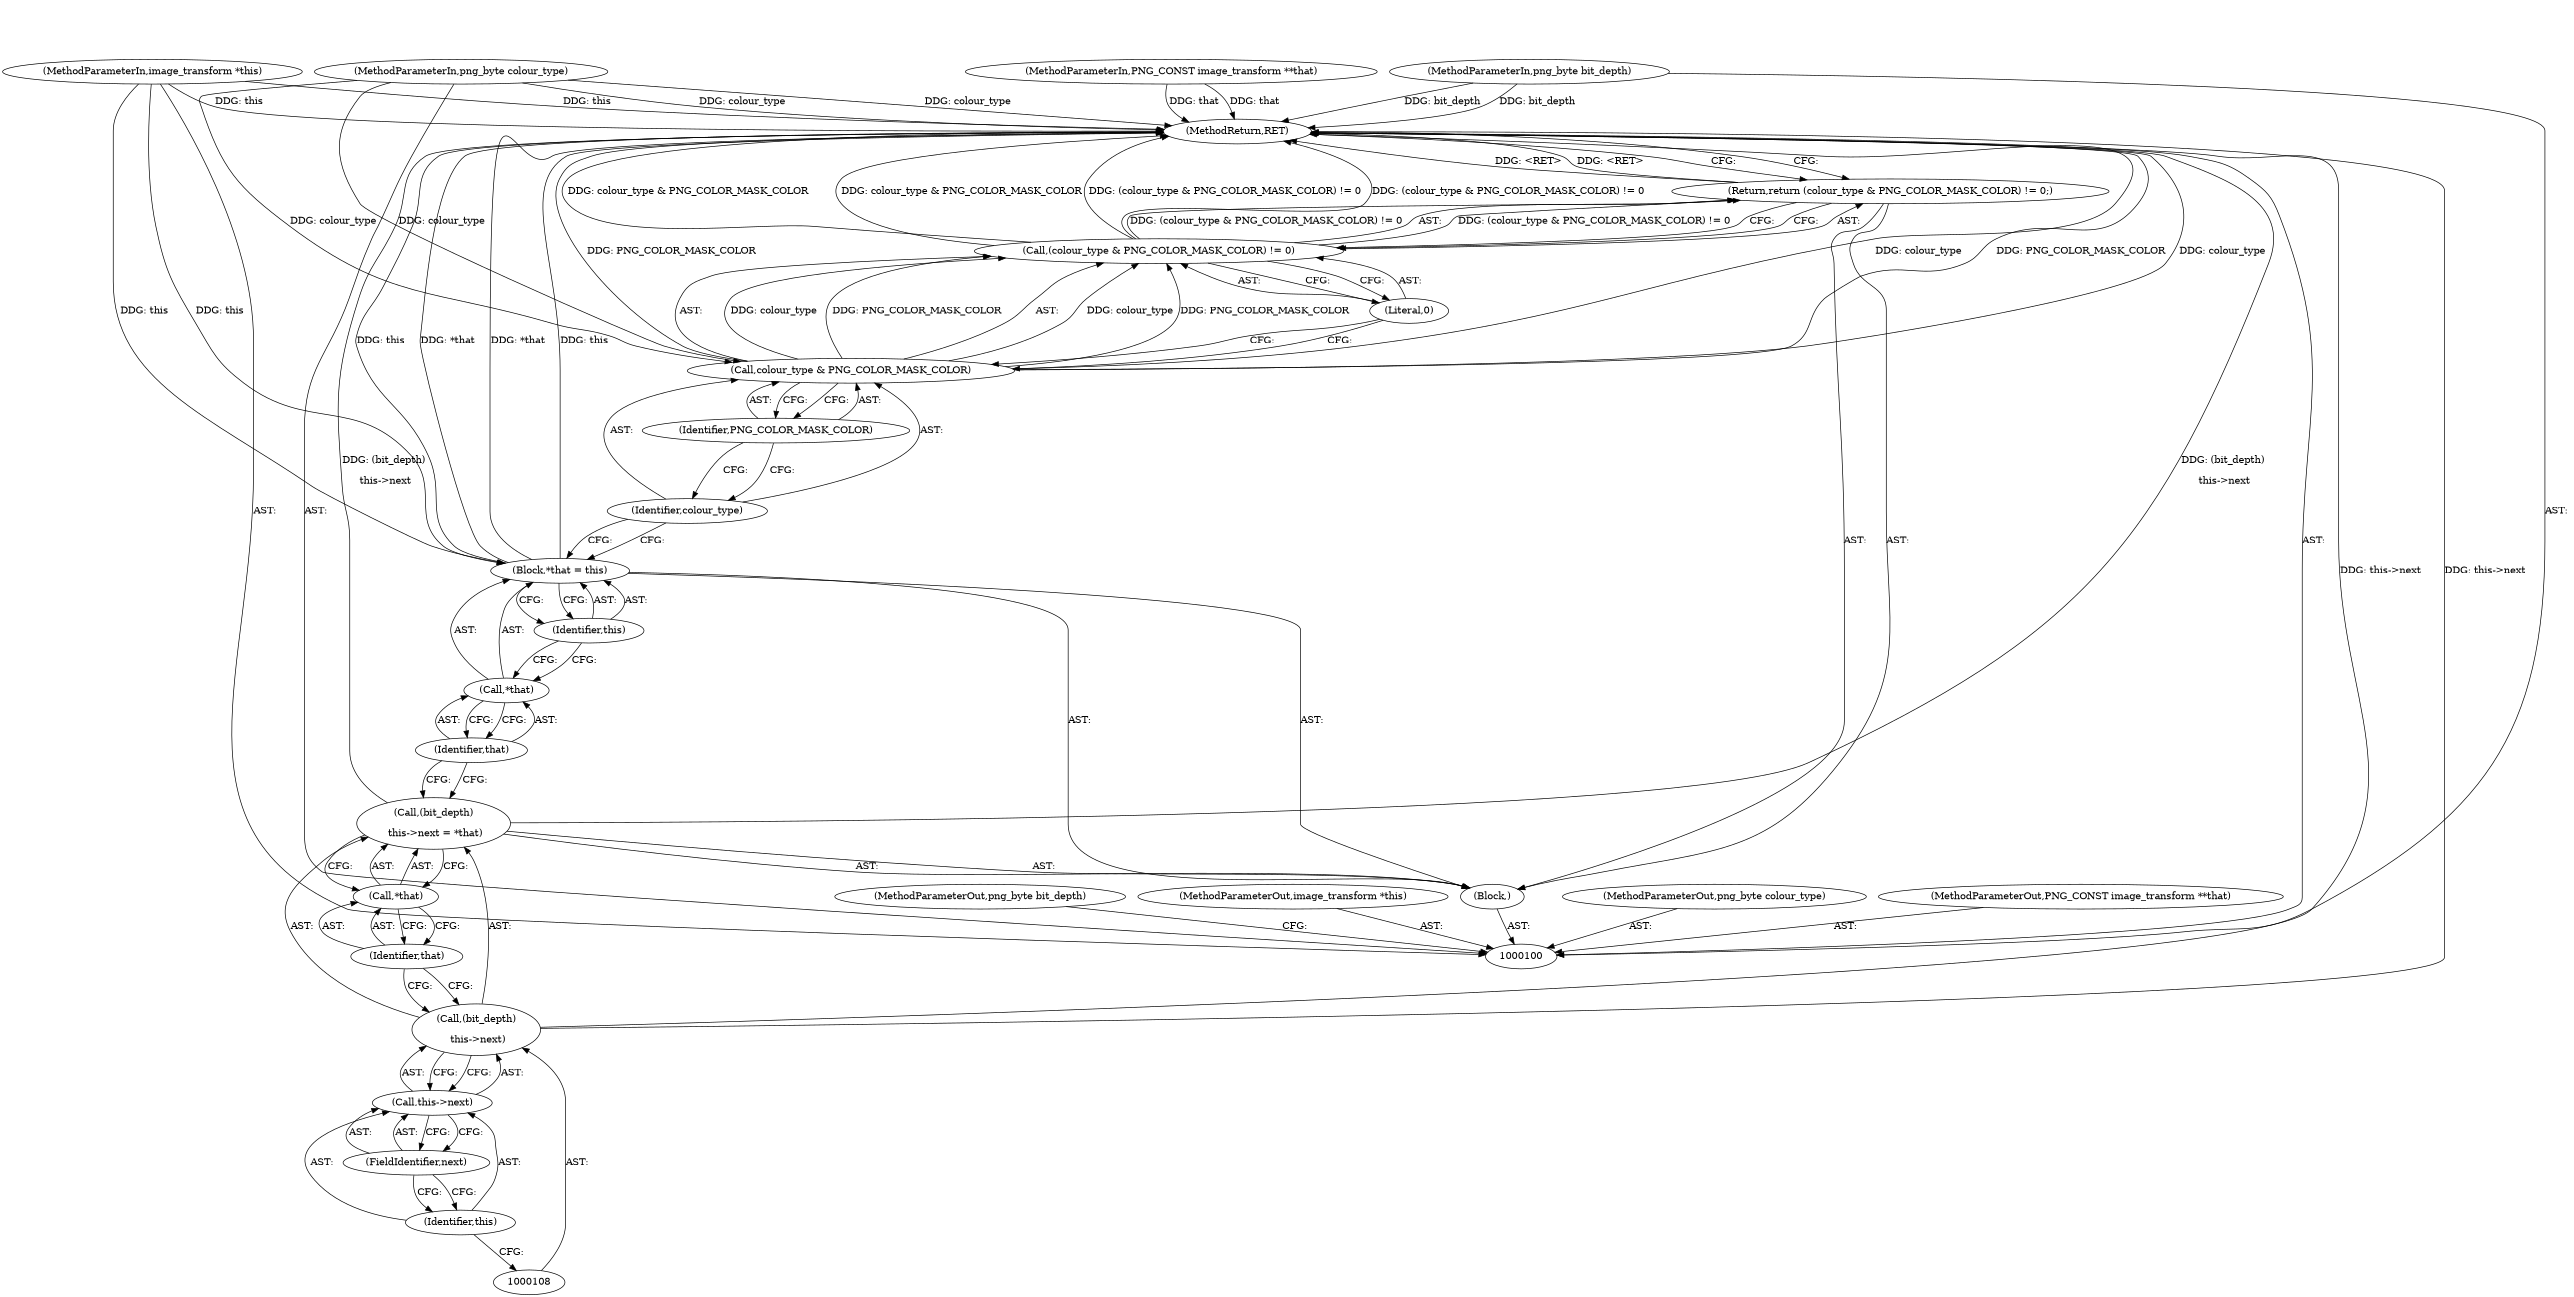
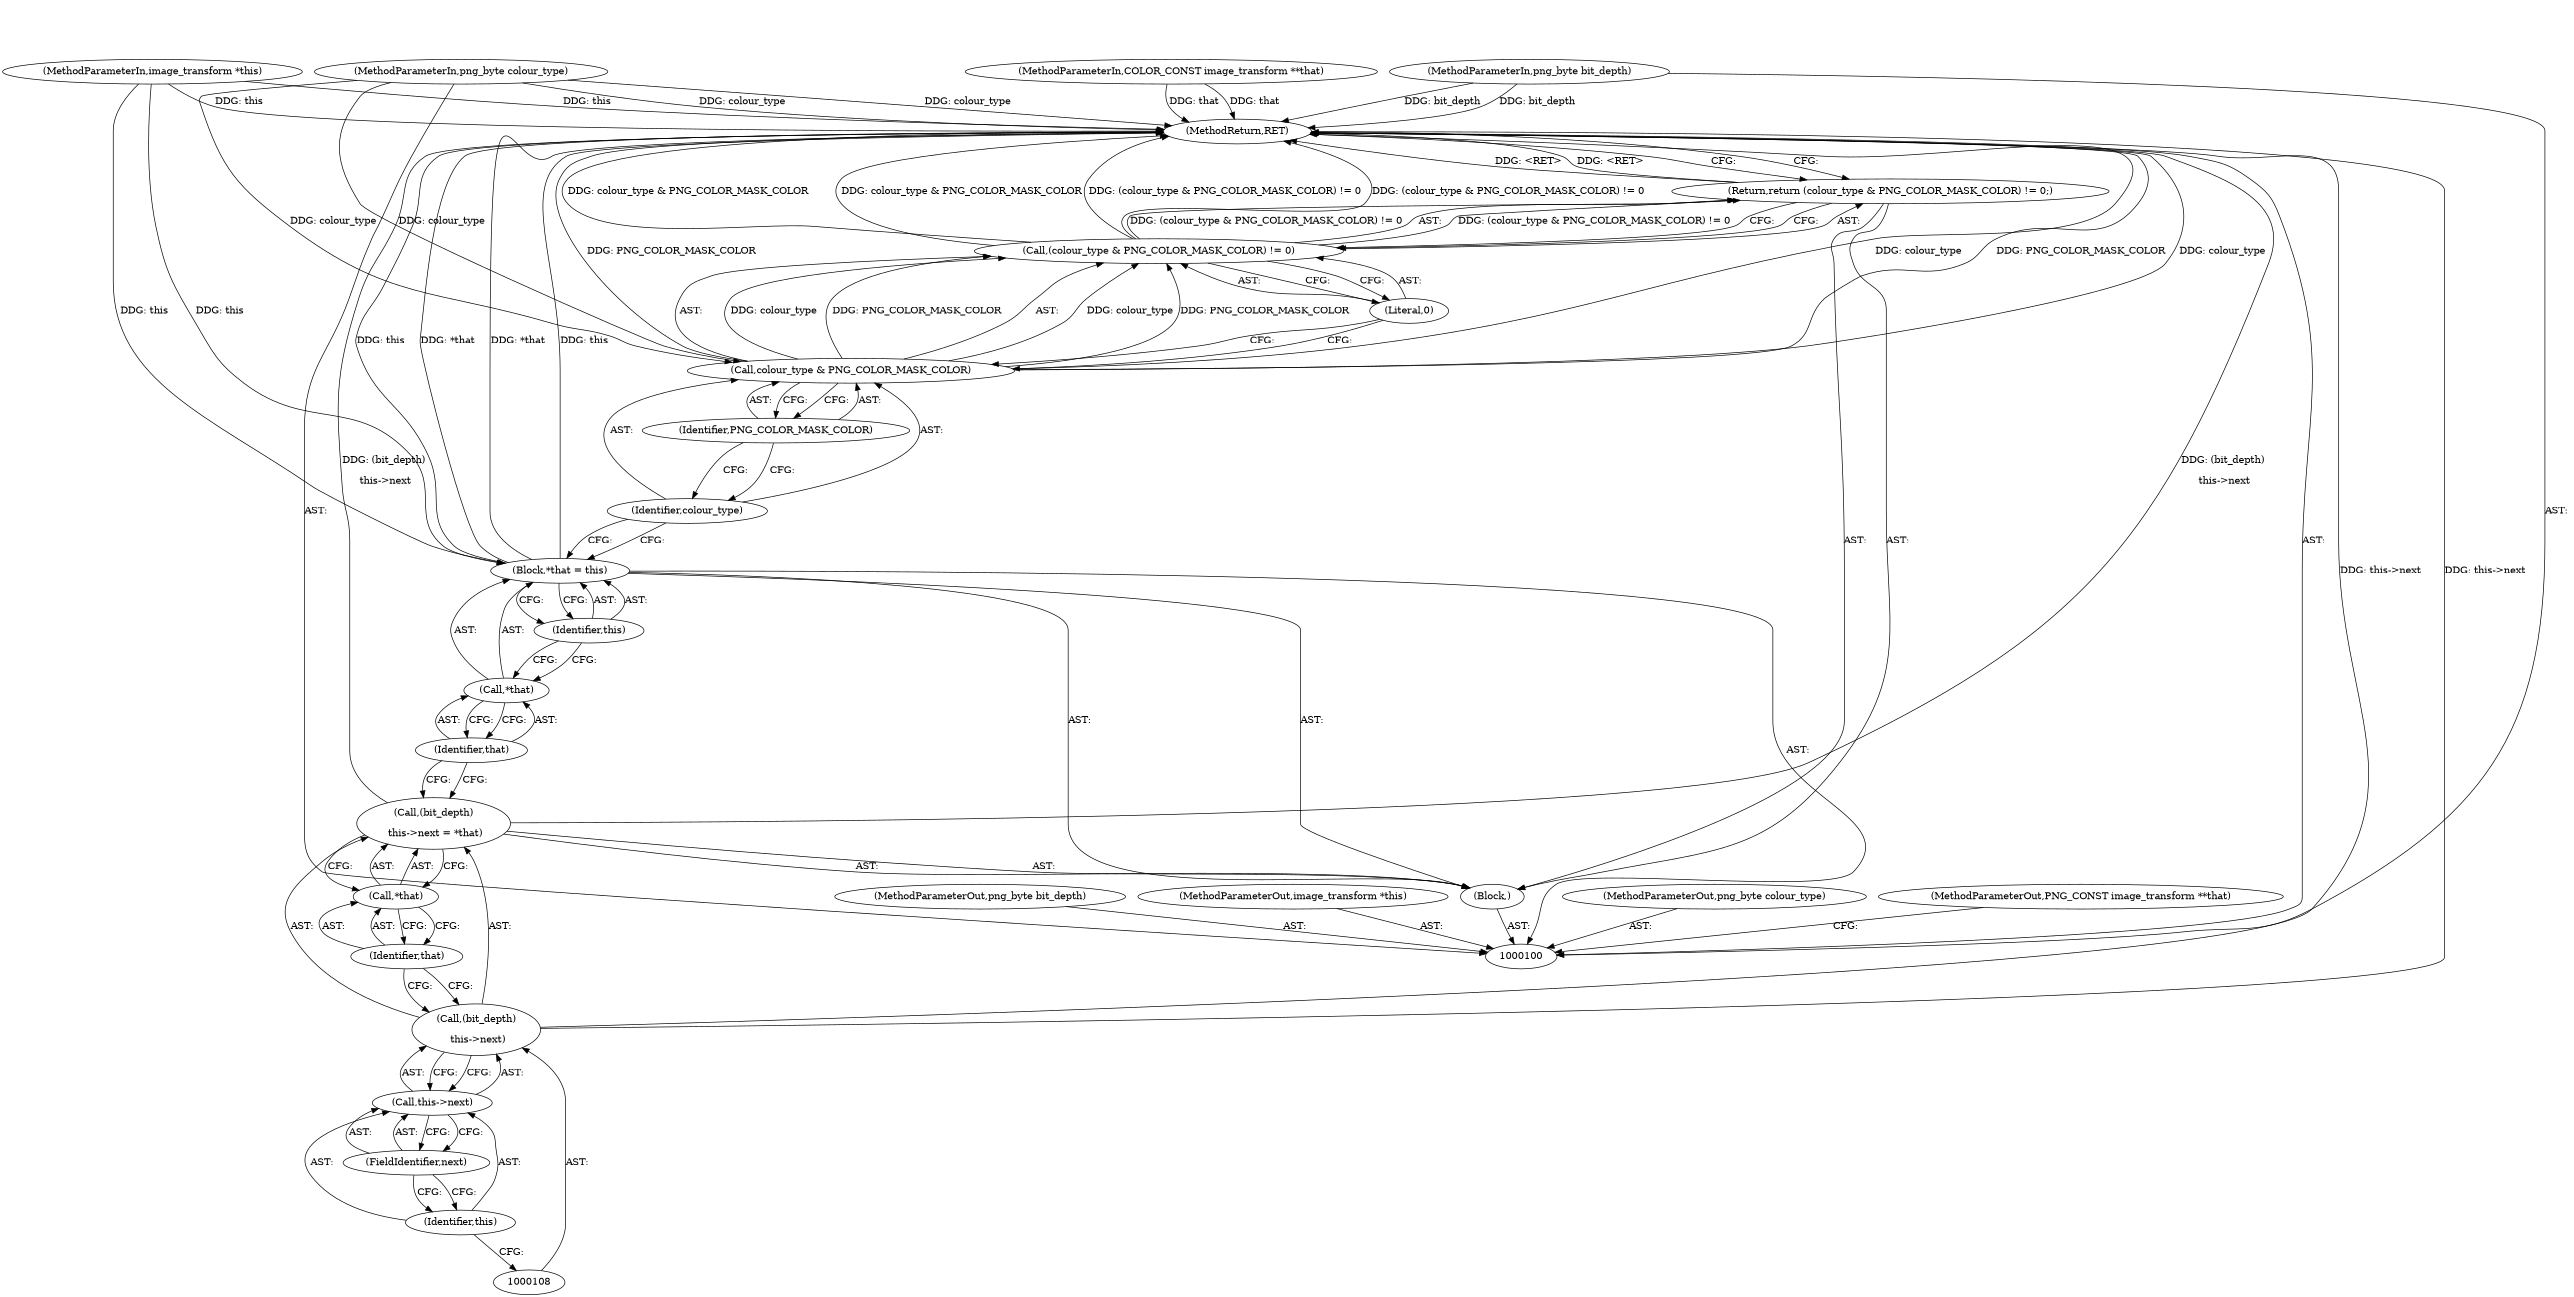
  digraph {
    n1 [label="(MethodReturn,RET)"]
    n2 [label="(Return,return (colour_type & PNG_COLOR_MASK_COLOR) != 0;)"]
    1000100
    n4 [label="(Block,)"]
    n5 [label="(Call,(colour_type & PNG_COLOR_MASK_COLOR) != 0)"]
    n6 [label="(MethodParameterIn,image_transform *this)"]
    n7 [label="(Block,*that = this)"]
    n8 [label="(Identifier,this)"]
    n9 [label="(MethodParameterOut,image_transform *this)"]
    n10 [label="(MethodParameterIn,png_byte colour_type)"]
    n11 [label="(Call,colour_type & PNG_COLOR_MASK_COLOR)"]
    n12 [label="(Identifier,PNG_COLOR_MASK_COLOR)"]
    n13 [label="(MethodParameterOut,png_byte colour_type)"]
-   n14 [label="(MethodParameterIn,PNG_CONST image_transform **that)"]
+   n14 [label="(MethodParameterIn,COLOR_CONST image_transform **that)"]
    n15 [label="(MethodParameterOut,PNG_CONST image_transform **that)"]
    n16 [label="(MethodParameterIn,png_byte bit_depth)"]
    n17 [label="(MethodParameterOut,png_byte bit_depth)"]
    n18 [label="(Call,(bit_depth)\n \n this->next = *that)"]
    n19 [label="(Call,*that)"]
    n20 [label="(Identifier,that)"]
    n21 [label="(Call,(bit_depth)\n \n this->next)"]
    n22 [label="(Call,this->next)"]
    n23 [label="(FieldIdentifier,next)"]
    n24 [label="(Identifier,this)"]
    1000108
    n26 [label="(Call,*that)"]
    n27 [label="(Identifier,that)"]
    n28 [label="(Literal,0)"]
    n29 [label="(Identifier,colour_type)"]
    n1 -> n2 [label="CFG: "]
    n1 -> n2 [label="CFG: "]
    n1 -> 1000100 [label="AST: "]
    n2 -> n1 [label="DDG: <RET>"]
    n2 -> n1 [label="DDG: <RET>"]
    n2 -> n4 [label="AST: "]
    n2 -> n4 [label="AST: "]
    n2 -> n5 [label="CFG: "]
    n2 -> n5 [label="CFG: "]
    n4 -> 1000100 [label="AST: "]
    n5 -> n1 [label="DDG: (colour_type & PNG_COLOR_MASK_COLOR) != 0"]
    n5 -> n1 [label="DDG: colour_type & PNG_COLOR_MASK_COLOR"]
    n5 -> n1 [label="DDG: (colour_type & PNG_COLOR_MASK_COLOR) != 0"]
    n5 -> n1 [label="DDG: colour_type & PNG_COLOR_MASK_COLOR"]
    n5 -> n2 [label="AST: "]
    n5 -> n2 [label="DDG: (colour_type & PNG_COLOR_MASK_COLOR) != 0"]
    n5 -> n2 [label="AST: "]
    n5 -> n2 [label="DDG: (colour_type & PNG_COLOR_MASK_COLOR) != 0"]
    n5 -> n28 [label="CFG: "]
    n5 -> n28 [label="CFG: "]
    n6 -> n1 [label="DDG: this"]
    n6 -> n1 [label="DDG: this"]
-   n6 -> 1000100 [label="AST: "]
+   n7 -> 1000100 [label="AST: "]
    n6 -> n7 [label="DDG: this"]
    n6 -> n7 [label="DDG: this"]
    n7 -> n1 [label="DDG: this"]
    n7 -> n1 [label="DDG: *that"]
    n7 -> n1 [label="DDG: this"]
    n7 -> n1 [label="DDG: *that"]
    n7 -> n4 [label="AST: "]
    n7 -> n4 [label="AST: "]
    n7 -> n8 [label="CFG: "]
    n7 -> n8 [label="CFG: "]
    n8 -> n7 [label="AST: "]
    n8 -> n7 [label="AST: "]
    n8 -> n26 [label="CFG: "]
    n8 -> n26 [label="CFG: "]
    n9 -> 1000100 [label="AST: "]
    n10 -> n1 [label="DDG: colour_type"]
    n10 -> n1 [label="DDG: colour_type"]
    n10 -> 1000100 [label="AST: "]
    n10 -> n11 [label="DDG: colour_type"]
    n10 -> n11 [label="DDG: colour_type"]
    n11 -> n1 [label="DDG: PNG_COLOR_MASK_COLOR"]
    n11 -> n1 [label="DDG: colour_type"]
    n11 -> n1 [label="DDG: PNG_COLOR_MASK_COLOR"]
    n11 -> n1 [label="DDG: colour_type"]
    n11 -> n5 [label="AST: "]
    n11 -> n5 [label="DDG: colour_type"]
    n11 -> n5 [label="DDG: PNG_COLOR_MASK_COLOR"]
    n11 -> n5 [label="AST: "]
    n11 -> n5 [label="DDG: colour_type"]
    n11 -> n5 [label="DDG: PNG_COLOR_MASK_COLOR"]
    n11 -> n12 [label="CFG: "]
    n11 -> n12 [label="CFG: "]
    n12 -> n11 [label="AST: "]
    n12 -> n11 [label="AST: "]
    n12 -> n29 [label="CFG: "]
    n12 -> n29 [label="CFG: "]
    n13 -> 1000100 [label="AST: "]
    n14 -> n1 [label="DDG: that"]
    n14 -> n1 [label="DDG: that"]
-   n15 -> 1000100 [label="AST: "]
+   n15 -> 1000100 [label="CFG: "]
    n16 -> n1 [label="DDG: bit_depth"]
    n16 -> n1 [label="DDG: bit_depth"]
    n16 -> 1000100 [label="AST: "]
-   n17 -> 1000100 [label="CFG: "]
+   n17 -> 1000100 [label="AST: "]
    n18 -> n1 [label="DDG: (bit_depth)\n \n this->next"]
    n18 -> n1 [label="DDG: (bit_depth)\n \n this->next"]
    n18 -> n4 [label="AST: "]
    n18 -> n4 [label="AST: "]
    n18 -> n19 [label="CFG: "]
    n18 -> n19 [label="CFG: "]
    n19 -> n18 [label="AST: "]
    n19 -> n18 [label="AST: "]
    n19 -> n20 [label="CFG: "]
    n19 -> n20 [label="CFG: "]
    n20 -> n19 [label="AST: "]
    n20 -> n19 [label="AST: "]
    n20 -> n21 [label="CFG: "]
    n20 -> n21 [label="CFG: "]
    n21 -> n1 [label="DDG: this->next"]
    n21 -> n1 [label="DDG: this->next"]
    n21 -> n18 [label="AST: "]
    n21 -> n18 [label="AST: "]
    n21 -> n22 [label="CFG: "]
    n21 -> n22 [label="CFG: "]
    n22 -> n21 [label="AST: "]
    n22 -> n21 [label="AST: "]
    n22 -> n23 [label="CFG: "]
    n22 -> n23 [label="CFG: "]
    n23 -> n22 [label="AST: "]
    n23 -> n22 [label="AST: "]
    n23 -> n24 [label="CFG: "]
    n23 -> n24 [label="CFG: "]
    n24 -> n22 [label="AST: "]
    n24 -> n22 [label="AST: "]
    n24 -> 1000108 [label="CFG: "]
    1000108 -> n21 [label="AST: "]
    n26 -> n7 [label="AST: "]
    n26 -> n7 [label="AST: "]
    n26 -> n27 [label="CFG: "]
    n26 -> n27 [label="CFG: "]
    n27 -> n18 [label="CFG: "]
    n27 -> n18 [label="CFG: "]
    n27 -> n26 [label="AST: "]
    n27 -> n26 [label="AST: "]
    n28 -> n5 [label="AST: "]
    n28 -> n5 [label="AST: "]
    n28 -> n11 [label="CFG: "]
    n28 -> n11 [label="CFG: "]
    n29 -> n7 [label="CFG: "]
    n29 -> n7 [label="CFG: "]
    n29 -> n11 [label="AST: "]
    n29 -> n11 [label="AST: "]
  }
